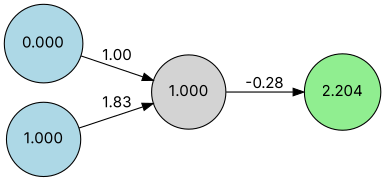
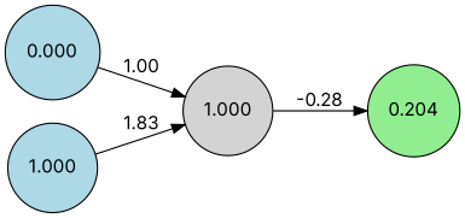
  digraph {
    rankdir=LR
    fontname=Inter
    node [fillcolor=lightblue shape=circle style=filled fontname=Inter]
    edge [fontname=Inter]
    n1 [label=0.000]
    n2 [fillcolor=lightgray label=1.000]
    n3 [label=1.000]
-   n4 [fillcolor=lightgreen label=2.204]
+   n4 [fillcolor=lightgreen label=0.204]
    n1 -> n2 [label=1.00]
    n2 -> n4 [label=-0.28]
    n3 -> n2 [label=1.83]
  }
